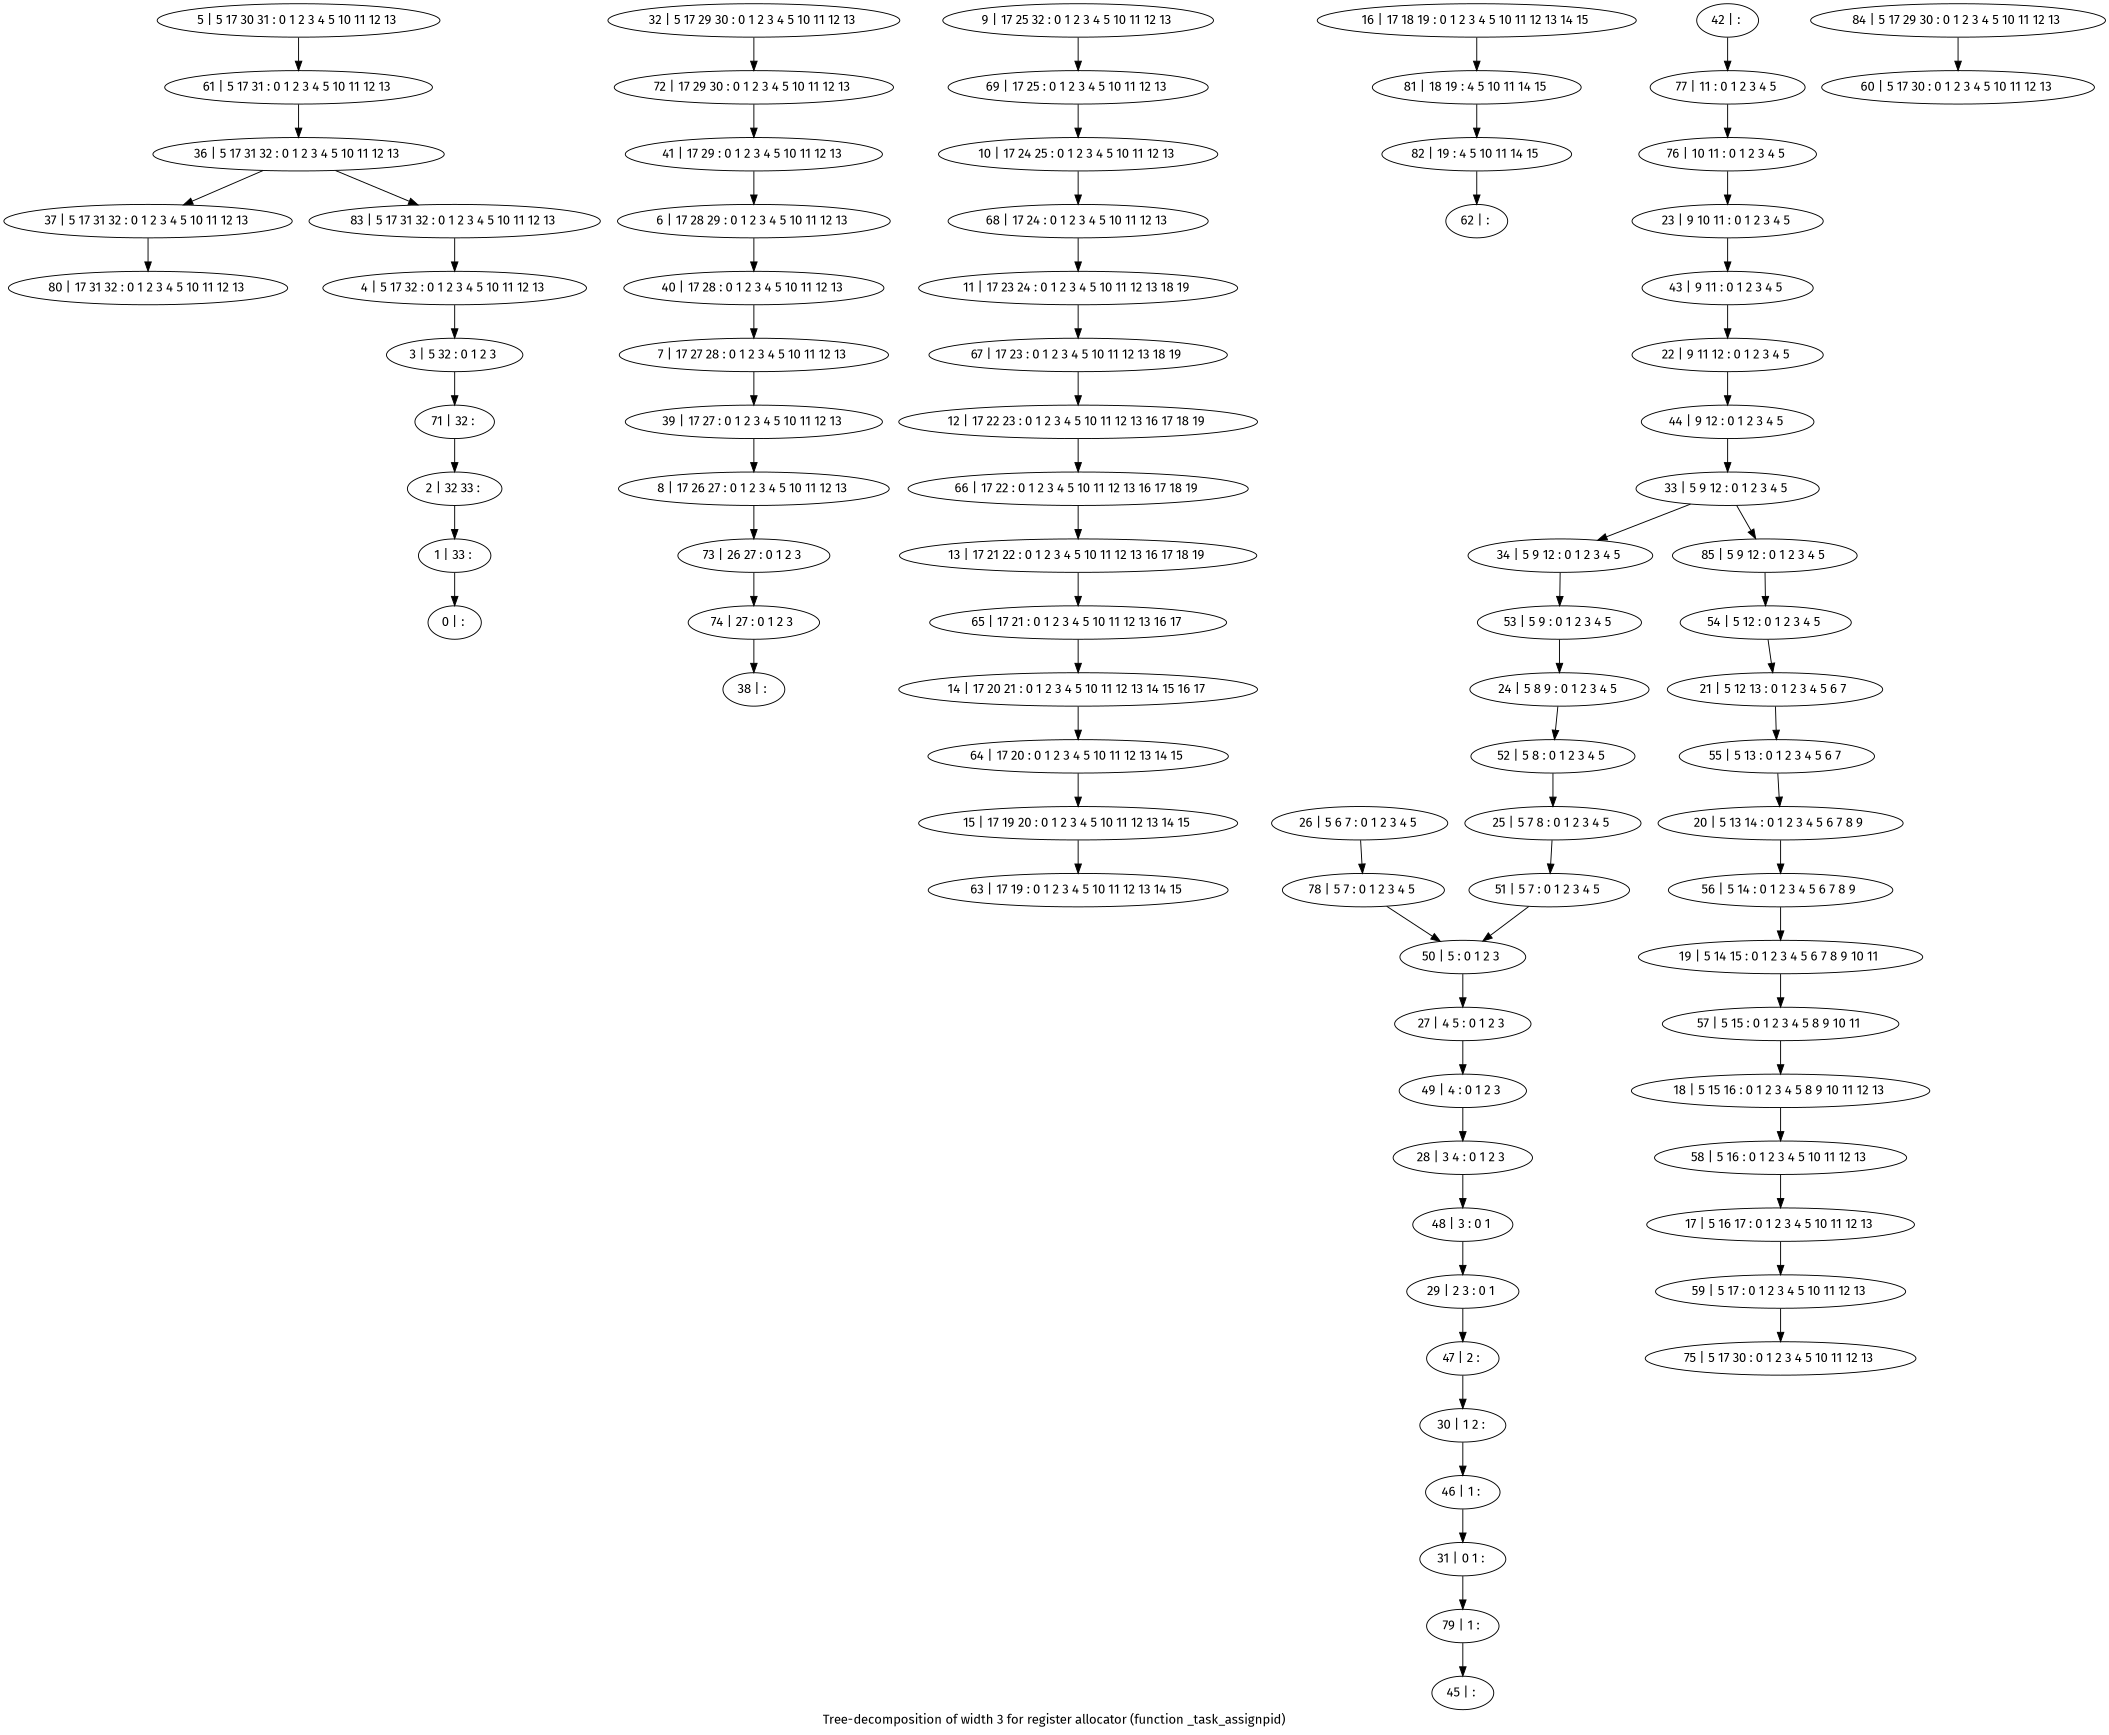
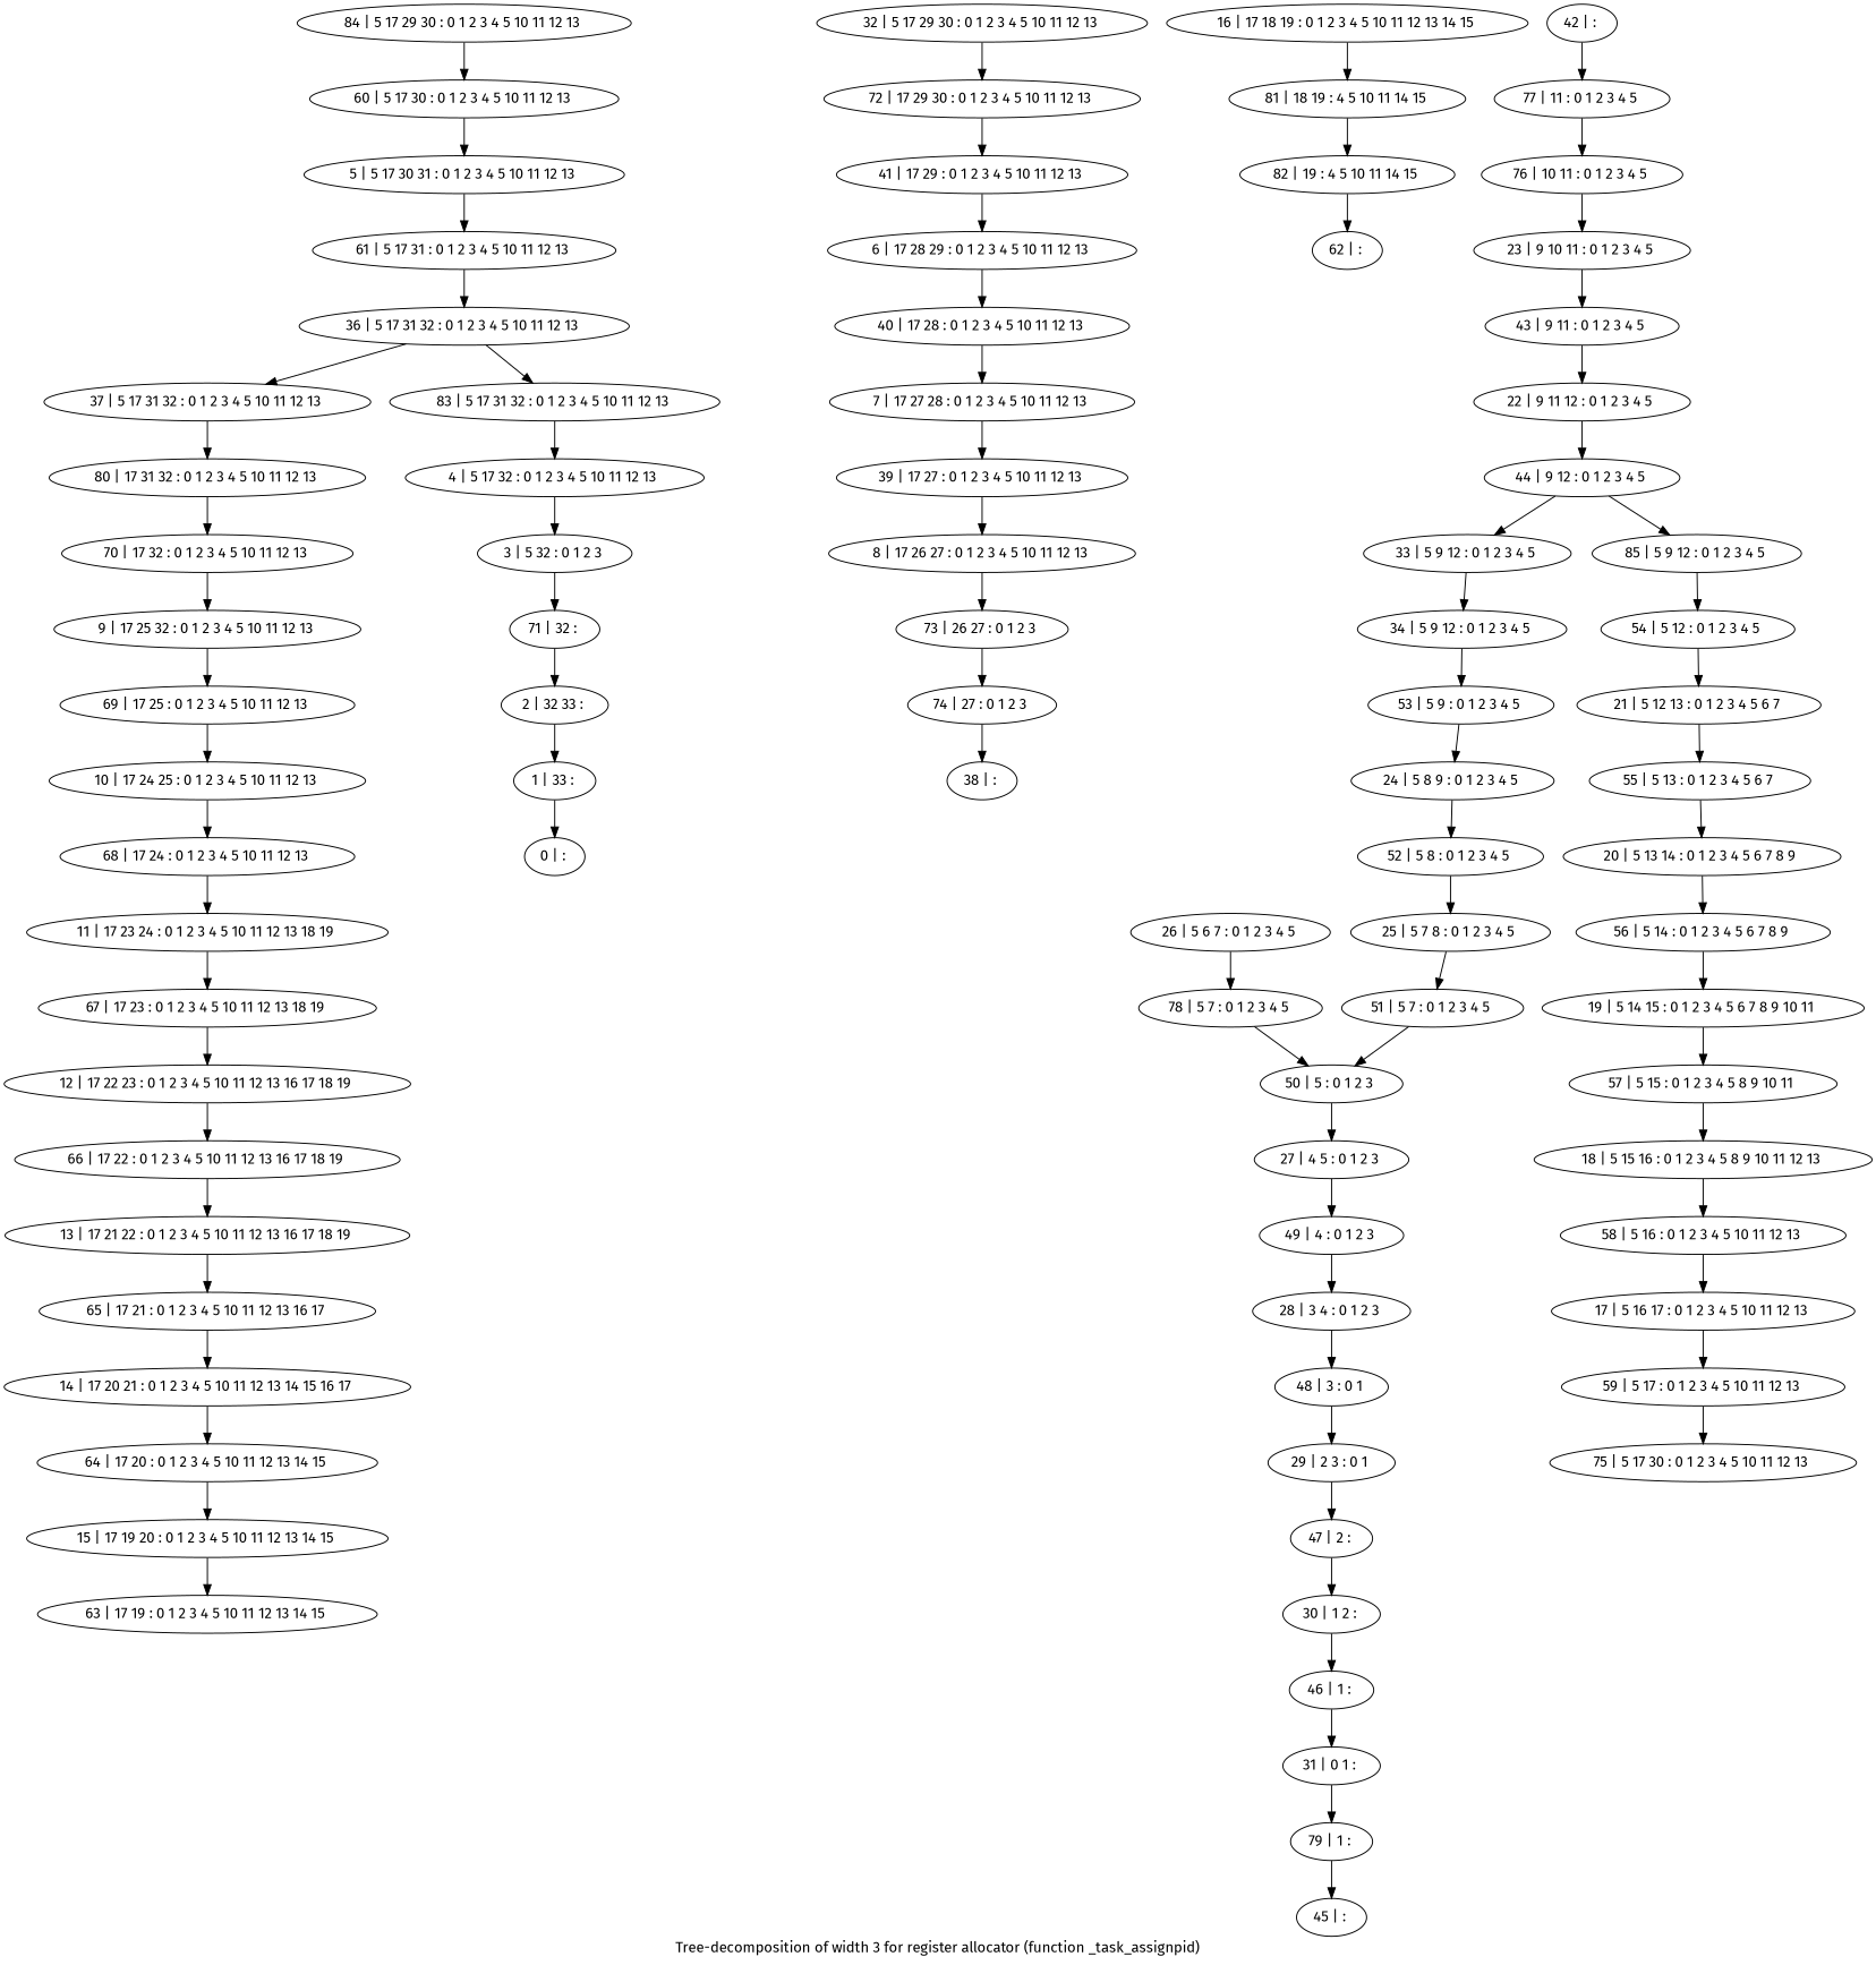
  digraph {
    fontname="Fira Sans"
    label="Tree-decomposition of width 3 for register allocator (function _task_assignpid)"
    node [fontname="Fira Sans"]
    edge [fontname="Fira Sans"]
    n1 [label="0 | : "]
    n2 [label="1 | 33 : "]
    n3 [label="2 | 32 33 : "]
    n4 [label="3 | 5 32 : 0 1 2 3 "]
    n5 [label="71 | 32 : "]
    n6 [label="4 | 5 17 32 : 0 1 2 3 4 5 10 11 12 13 "]
    n7 [label="5 | 5 17 30 31 : 0 1 2 3 4 5 10 11 12 13 "]
    n8 [label="61 | 5 17 31 : 0 1 2 3 4 5 10 11 12 13 "]
    n9 [label="36 | 5 17 31 32 : 0 1 2 3 4 5 10 11 12 13 "]
    n10 [label="6 | 17 28 29 : 0 1 2 3 4 5 10 11 12 13 "]
    n11 [label="40 | 17 28 : 0 1 2 3 4 5 10 11 12 13 "]
    n12 [label="7 | 17 27 28 : 0 1 2 3 4 5 10 11 12 13 "]
    n13 [label="39 | 17 27 : 0 1 2 3 4 5 10 11 12 13 "]
    n14 [label="8 | 17 26 27 : 0 1 2 3 4 5 10 11 12 13 "]
    n15 [label="73 | 26 27 : 0 1 2 3 "]
    n16 [label="74 | 27 : 0 1 2 3 "]
    n17 [label="9 | 17 25 32 : 0 1 2 3 4 5 10 11 12 13 "]
    n18 [label="69 | 17 25 : 0 1 2 3 4 5 10 11 12 13 "]
    n19 [label="10 | 17 24 25 : 0 1 2 3 4 5 10 11 12 13 "]
    n20 [label="68 | 17 24 : 0 1 2 3 4 5 10 11 12 13 "]
    n21 [label="11 | 17 23 24 : 0 1 2 3 4 5 10 11 12 13 18 19 "]
    n22 [label="67 | 17 23 : 0 1 2 3 4 5 10 11 12 13 18 19 "]
    n23 [label="12 | 17 22 23 : 0 1 2 3 4 5 10 11 12 13 16 17 18 19 "]
    n24 [label="66 | 17 22 : 0 1 2 3 4 5 10 11 12 13 16 17 18 19 "]
    n25 [label="13 | 17 21 22 : 0 1 2 3 4 5 10 11 12 13 16 17 18 19 "]
    n26 [label="65 | 17 21 : 0 1 2 3 4 5 10 11 12 13 16 17 "]
    n27 [label="14 | 17 20 21 : 0 1 2 3 4 5 10 11 12 13 14 15 16 17 "]
    n28 [label="64 | 17 20 : 0 1 2 3 4 5 10 11 12 13 14 15 "]
    n29 [label="15 | 17 19 20 : 0 1 2 3 4 5 10 11 12 13 14 15 "]
    n30 [label="63 | 17 19 : 0 1 2 3 4 5 10 11 12 13 14 15 "]
    n31 [label="16 | 17 18 19 : 0 1 2 3 4 5 10 11 12 13 14 15 "]
    n32 [label="81 | 18 19 : 4 5 10 11 14 15 "]
    n33 [label="82 | 19 : 4 5 10 11 14 15 "]
    n34 [label="17 | 5 16 17 : 0 1 2 3 4 5 10 11 12 13 "]
    n35 [label="59 | 5 17 : 0 1 2 3 4 5 10 11 12 13 "]
    n36 [label="75 | 5 17 30 : 0 1 2 3 4 5 10 11 12 13 "]
    n37 [label="18 | 5 15 16 : 0 1 2 3 4 5 8 9 10 11 12 13 "]
    n38 [label="58 | 5 16 : 0 1 2 3 4 5 10 11 12 13 "]
    n39 [label="19 | 5 14 15 : 0 1 2 3 4 5 6 7 8 9 10 11 "]
    n40 [label="57 | 5 15 : 0 1 2 3 4 5 8 9 10 11 "]
    n41 [label="20 | 5 13 14 : 0 1 2 3 4 5 6 7 8 9 "]
    n42 [label="56 | 5 14 : 0 1 2 3 4 5 6 7 8 9 "]
    n43 [label="21 | 5 12 13 : 0 1 2 3 4 5 6 7 "]
    n44 [label="55 | 5 13 : 0 1 2 3 4 5 6 7 "]
    n45 [label="22 | 9 11 12 : 0 1 2 3 4 5 "]
    n46 [label="44 | 9 12 : 0 1 2 3 4 5 "]
    n47 [label="33 | 5 9 12 : 0 1 2 3 4 5 "]
    n48 [label="23 | 9 10 11 : 0 1 2 3 4 5 "]
    n49 [label="43 | 9 11 : 0 1 2 3 4 5 "]
    n50 [label="24 | 5 8 9 : 0 1 2 3 4 5 "]
    n51 [label="52 | 5 8 : 0 1 2 3 4 5 "]
    n52 [label="25 | 5 7 8 : 0 1 2 3 4 5 "]
    n53 [label="51 | 5 7 : 0 1 2 3 4 5 "]
    n54 [label="50 | 5 : 0 1 2 3 "]
    n55 [label="26 | 5 6 7 : 0 1 2 3 4 5 "]
    n56 [label="78 | 5 7 : 0 1 2 3 4 5 "]
    n57 [label="27 | 4 5 : 0 1 2 3 "]
    n58 [label="49 | 4 : 0 1 2 3 "]
    n59 [label="28 | 3 4 : 0 1 2 3 "]
    n60 [label="48 | 3 : 0 1 "]
    n61 [label="29 | 2 3 : 0 1 "]
    n62 [label="47 | 2 : "]
    n63 [label="30 | 1 2 : "]
    n64 [label="46 | 1 : "]
    n65 [label="31 | 0 1 : "]
    n66 [label="79 | 1 : "]
    n67 [label="45 | : "]
    n68 [label="32 | 5 17 29 30 : 0 1 2 3 4 5 10 11 12 13 "]
    n69 [label="72 | 17 29 30 : 0 1 2 3 4 5 10 11 12 13 "]
    n70 [label="41 | 17 29 : 0 1 2 3 4 5 10 11 12 13 "]
    n71 [label="34 | 5 9 12 : 0 1 2 3 4 5 "]
    n72 [label="85 | 5 9 12 : 0 1 2 3 4 5 "]
    n73 [label="53 | 5 9 : 0 1 2 3 4 5 "]
    n74 [label="54 | 5 12 : 0 1 2 3 4 5 "]
    n75 [label="84 | 5 17 29 30 : 0 1 2 3 4 5 10 11 12 13 "]
    n76 [label="60 | 5 17 30 : 0 1 2 3 4 5 10 11 12 13 "]
    n77 [label="37 | 5 17 31 32 : 0 1 2 3 4 5 10 11 12 13 "]
    n78 [label="83 | 5 17 31 32 : 0 1 2 3 4 5 10 11 12 13 "]
    n79 [label="80 | 17 31 32 : 0 1 2 3 4 5 10 11 12 13 "]
+   n80 [label="70 | 17 32 : 0 1 2 3 4 5 10 11 12 13 "]
    n81 [label="38 | : "]
    n82 [label="42 | : "]
    n83 [label="77 | 11 : 0 1 2 3 4 5 "]
    n84 [label="76 | 10 11 : 0 1 2 3 4 5 "]
    n85 [label="62 | : "]
    n2 -> n1
    n3 -> n2
    n4 -> n5
    n5 -> n3
    n6 -> n4
    n7 -> n8
    n8 -> n9
    n9 -> n77
    n9 -> n78
    n10 -> n11
    n11 -> n12
    n12 -> n13
    n13 -> n14
    n14 -> n15
    n15 -> n16
    n16 -> n81
    n17 -> n18
    n18 -> n19
    n19 -> n20
    n20 -> n21
    n21 -> n22
    n22 -> n23
    n23 -> n24
    n24 -> n25
    n25 -> n26
    n26 -> n27
    n27 -> n28
    n28 -> n29
    n29 -> n30
    n31 -> n32
    n32 -> n33
    n33 -> n85
    n34 -> n35
    n35 -> n36
    n37 -> n38
    n38 -> n34
    n39 -> n40
    n40 -> n37
    n41 -> n42
    n42 -> n39
    n43 -> n44
    n44 -> n41
    n45 -> n46
    n46 -> n47
    n47 -> n71
-   n47 -> n72
+   n46 -> n72
    n48 -> n49
    n49 -> n45
    n50 -> n51
    n51 -> n52
    n52 -> n53
    n53 -> n54
    n54 -> n57
    n55 -> n56
    n56 -> n54
    n57 -> n58
    n58 -> n59
    n59 -> n60
    n60 -> n61
    n61 -> n62
    n62 -> n63
    n63 -> n64
    n64 -> n65
    n65 -> n66
    n66 -> n67
    n68 -> n69
    n69 -> n70
    n70 -> n10
    n71 -> n73
    n72 -> n74
    n73 -> n50
    n74 -> n43
    n75 -> n76
+   n76 -> n7
    n77 -> n79
    n78 -> n6
+   n79 -> n80
+   n80 -> n17
    n82 -> n83
    n83 -> n84
    n84 -> n48
  }
